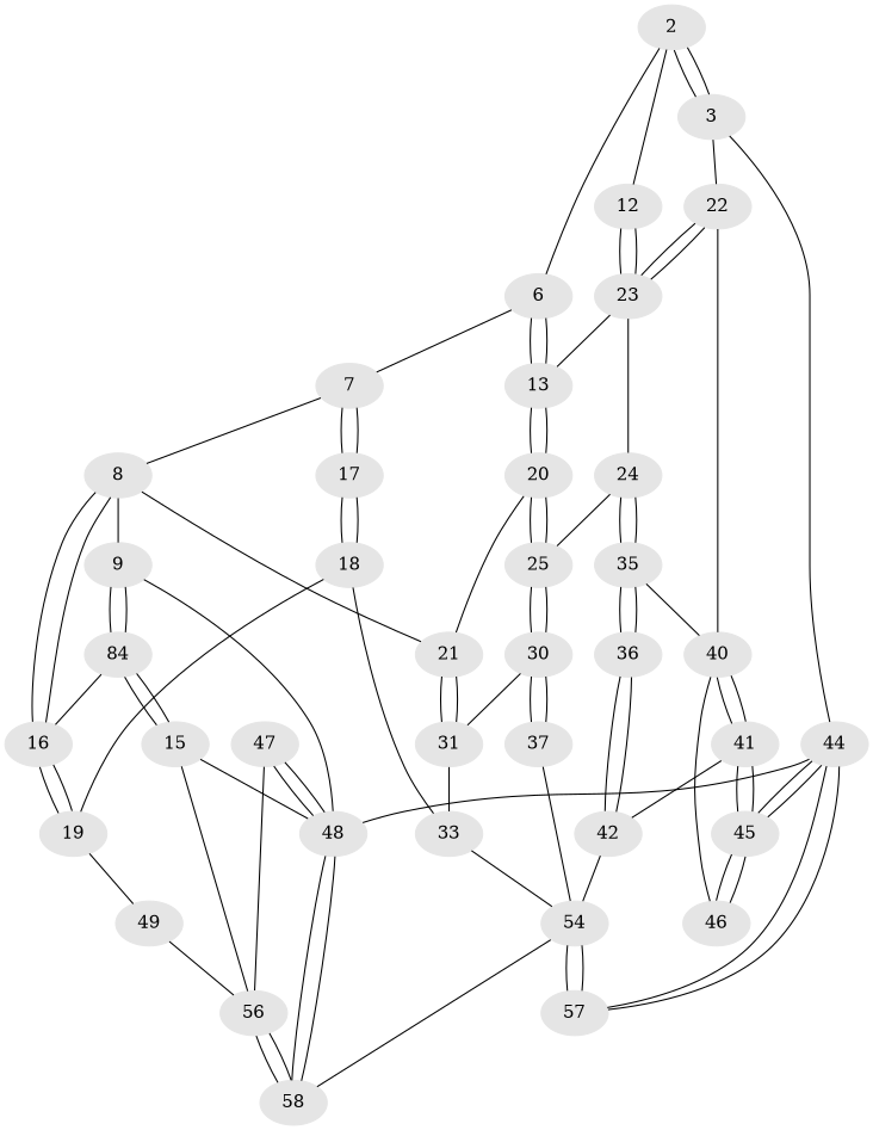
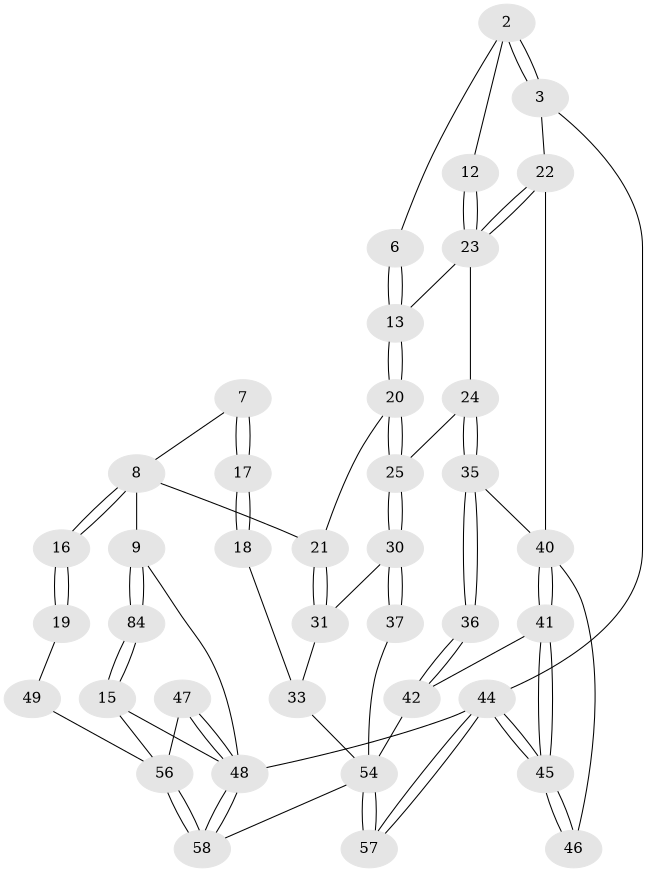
  graph {
    node [color=gray90 style=filled]
    2 [super="+1"]
    3
    6
    12
    22
    44 [super="+4"]
    7
    13
    23
    40 [super="+39"]
    48 [super="+11+10"]
    45
    57
    8
    17
    20
    9
    16
    21
    18
    n21 [label=84]
    19
    15
    58 [super="+53"]
    24
    25
    56 [super="+55+29+54"]
    49 [super="+27+26"]
    33 [super="+32"]
    31
    n31 [label=54 super="+51+50"]
    30
    41
    46
    35
    36
    37
    42
    47
    2 -- 3
    2 -- 3
    2 -- 6
    2 -- 12
    3 -- 22
    3 -- 44
-   6 -- 7
    6 -- 13
    6 -- 13
    12 -- 23
    12 -- 23
    22 -- 23
    22 -- 23
    22 -- 40
    44 -- 48 [weight=3]
    44 -- 45
    44 -- 45
    44 -- 57
    44 -- 57
    7 -- 8
    7 -- 17
    7 -- 17
    13 -- 20
    13 -- 20
    23 -- 13
    23 -- 24
    40 -- 41
    40 -- 41
    40 -- 46 [weight=2]
    48 -- 58
    48 -- 58
    45 -- 46
    45 -- 46
    8 -- 9
    8 -- 16
    8 -- 16
    8 -- 21
    17 -- 18
    17 -- 18
    20 -- 21
    20 -- 25
    20 -- 25
    9 -- 48
    9 -- n21
    9 -- n21
    16 -- 19
    16 -- 19
    21 -- 31
    21 -- 31
-   18 -- 19
    18 -- 33
-   n21 -- 16
    n21 -- 15
    n21 -- 15
    19 -- 49
    15 -- 48
    15 -- 56
    24 -- 25
    24 -- 35
    24 -- 35
    25 -- 30
    25 -- 30
    56 -- 58 [weight=2]
    56 -- 58
    49 -- 56 [weight=2]
    33 -- n31
    31 -- 33
    n31 -- 57 [weight=2]
    n31 -- 57
    n31 -- 58
    30 -- 31
    30 -- 37
    30 -- 37
    41 -- 45
    41 -- 45
    41 -- 42
    35 -- 40
    35 -- 36
    35 -- 36
    36 -- 42
    36 -- 42
    37 -- n31
    42 -- n31
    47 -- 48
    47 -- 48
    47 -- 56 [weight=2]
  }
